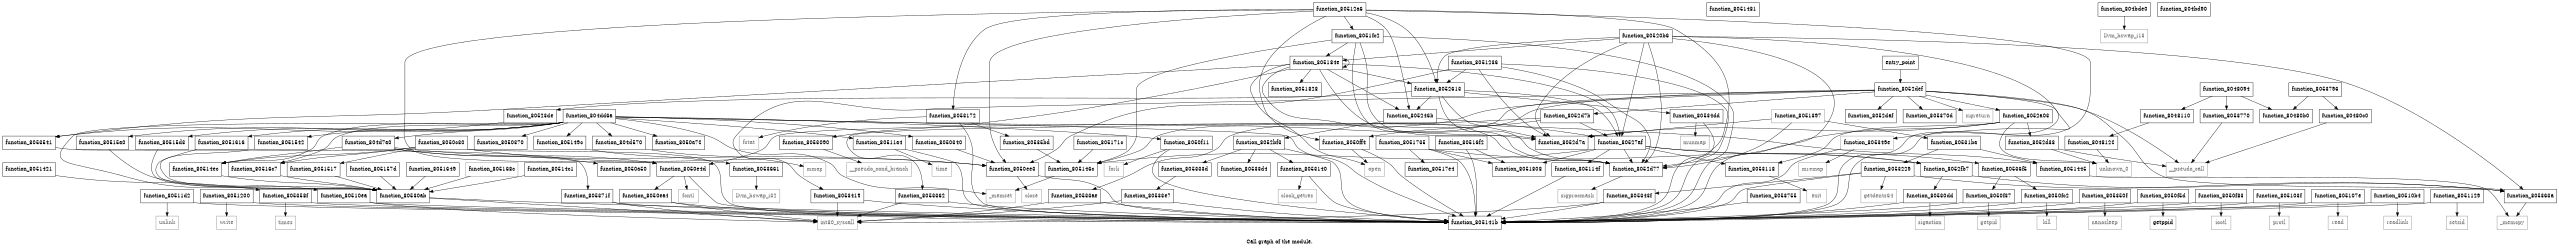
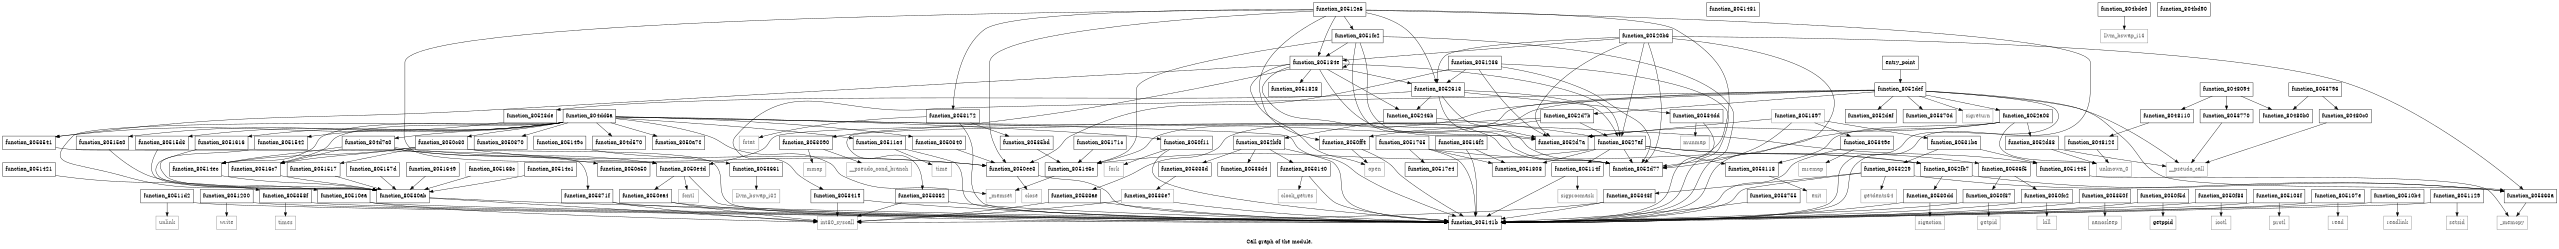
  digraph {
    label="Call graph of the module."
    node [shape=record]
    n1 [label="{function_8051616}"]
    n2 [label="{function_80530ab}"]
    n3 [label="{function_805141b}"]
    n4 [color=gray50 fontcolor=gray50 label="{int80_syscall}"]
    n5 [label="{function_8052613}"]
    n6 [label="{function_80527af}"]
    n7 [label="{function_8052d77}"]
    n8 [label="{function_8052d7a}"]
    n9 [label="{function_80523de}"]
    n10 [label="{function_80534dd}"]
    n11 [label="{function_805246b}"]
    n12 [label="{function_805146c}"]
    n13 [label="{function_8052fb7}"]
    n14 [label="{function_8051808}"]
    n15 [label="{function_8053118}"]
    n16 [label="{function_805114f}"]
    n17 [label="{function_80536f5}"]
    n18 [label="{function_8053541}"]
    n19 [color=gray50 fontcolor=gray50 label="{munmap}"]
    n20 [label="{function_8052bf3}"]
    n21 [label="{function_80511a4}"]
    n22 [color=gray50 fontcolor=gray50 label="{time}"]
    n23 [label="{function_80511d2}"]
    n24 [color=gray50 fontcolor=gray50 label="{unlink}"]
    n25 [label="{function_8051649}"]
    n26 [label="{function_8051200}"]
    n27 [color=gray50 fontcolor=gray50 label="{write}"]
    n28 [label="{function_8052def}"]
    n29 [label="{function_8052daf}"]
    n30 [label="{function_8052a03}"]
    n31 [label="{function_8053362}"]
    n32 [label="{function_80533ae}"]
    n33 [label="{function_8053419}"]
    n34 [label="{function_805363a}"]
    n35 [label="{function_805370d}"]
    n36 [color=gray50 fontcolor=gray50 label="{sigreturn}"]
    n37 [color=gray50 fontcolor=gray50 label="{__pseudo_call}"]
    n38 [label="{function_8052d7b}"]
    n39 [color=gray50 fontcolor=gray50 label="{_memset}"]
    n40 [label="{function_8052d38}"]
    n41 [color=gray50 fontcolor=gray50 label="{unknown_0}"]
    n42 [color=gray50 fontcolor=gray50 label="{_memcpy}"]
    n43 [label="{function_8050e4d}"]
    n44 [label="{function_8050ff4}"]
    n45 [label="{function_8051236}"]
    n46 [label="{function_8050ee3}"]
    n47 [color=gray50 fontcolor=gray50 label="{close}"]
    n48 [label="{function_80530dd}"]
    n49 [color=gray50 fontcolor=gray50 label="{sigaction}"]
    n50 [label="{function_80512a6}"]
    n51 [label="{function_805184e}"]
    n52 [label="{function_8051fc2}"]
    n53 [label="{function_8053172}"]
    n54 [label="{function_8051828}"]
    n55 [label="{function_8053090}"]
    n56 [color=gray50 fontcolor=gray50 label="{open}"]
    n57 [label="{function_80535bd}"]
    n58 [color=gray50 fontcolor=gray50 label="{fstat}"]
    n59 [color=gray50 fontcolor=gray50 label="{fcntl}"]
    n60 [label="{function_8050ea4}"]
    n61 [color=gray50 label="{function_8051397}"]
    n62 [label="{function_80531ba}"]
    n63 [label="{function_8051445}"]
    n64 [label="{function_8053229}"]
    n65 [label="{function_8051421}"]
    n66 [label="{function_805358f}"]
    n67 [color=gray50 fontcolor=gray50 label="{times}"]
    n68 [label="{function_80517e4}"]
    n69 [color=gray50 fontcolor=gray50 label="{exit}"]
    n70 [color=gray50 fontcolor=gray50 label="{sigprocmask}"]
    n71 [label="{function_8050f37}"]
    n72 [label="{function_8050fc2}"]
    n73 [label="{function_8051481}"]
    n74 [label="{function_805149c}"]
    n75 [label="{function_8053661}"]
    n76 [color=gray50 fontcolor=gray50 label="{llvm_bswap_i32}"]
    n77 [color=gray50 label="{function_805168c}"]
    n78 [label="{function_80514c1}"]
    n79 [label="{function_8053140}"]
    n80 [label="{function_805333d}"]
    n81 [label="{function_80533d4}"]
    n82 [color=gray50 fontcolor=gray50 label="{clock_getres}"]
-   n83 [label="{function_80533e7}"]
+   n83 [label="{function_80533e7}" color=gray50]
    n84 [label="{function_80516c7}"]
    n85 [color=gray50 fontcolor=gray50 label="{mmap}"]
    n86 [color=gray50 fontcolor=gray50 label="{__pseudo_cond_branch}"]
    n87 [label="{function_805371f}"]
    n88 [label="{function_8051517}"]
    n89 [label="{function_80516f2}"]
    n90 [label="{function_805171c}"]
    n91 [label="{function_8051542}"]
    n92 [label="{function_8051735}"]
    n93 [label="{function_80514ec}"]
    n94 [label="{function_80520b6}"]
-   n95 [label="{function_805349e}" color=gray50]
+   n95 [label="{function_805349e}"]
    n96 [color=gray50 fontcolor=gray50 label="{mremap}"]
    n97 [label="{function_805157d}"]
    n98 [label="{function_80515a0}"]
    n99 [label="{function_805343f}"]
    n100 [color=gray50 fontcolor=gray50 label="{getdents64}"]
    n101 [label="{function_805350f}"]
    n102 [color=gray50 fontcolor=gray50 label="{nanosleep}"]
    n103 [color=gray50 fontcolor=gray50 label="{getpid}"]
    n104 [color=gray50 fontcolor=gray50 label="{kill}"]
    n105 [label="{function_8053755}"]
    n106 [label="{function_8053770}"]
    n107 [label="{function_8053796}"]
    n108 [label="{function_80480b0}"]
    n109 [label="{function_80480c0}"]
    n110 [color=gray50 fontcolor=gray50 label="{llvm_bswap_i16}"]
    n111 [color=gray50 fontcolor=gray50 label="{fork}"]
    n112 [color=gray50 fontcolor=black label="{getppid}"]
    n113 [color=gray50 fontcolor=gray50 label="{ioctl}"]
    n114 [color=gray50 fontcolor=gray50 label="{prctl}"]
    n115 [color=gray50 fontcolor=gray50 label="{read}"]
    n116 [color=gray50 fontcolor=gray50 label="{readlink}"]
    n117 [color=gray50 fontcolor=gray50 label="{setsid}"]
    n118 [label="{function_80515d3}"]
    n119 [label="{function_8048094}"]
    n120 [label="{function_8048110}"]
    n121 [label="{function_8048120}"]
    n122 [label="{entry_point}"]
    n123 [label="{function_804bd90}"]
    n124 [label="{function_8050a70}"]
    n125 [label="{function_804bde0}"]
    n126 [label="{function_804d570}"]
    n127 [label="{function_804d7a0}"]
    n128 [label="{function_8050a50}"]
    n129 [label="{function_804dd6a}"]
    n130 [label="{function_8050340}"]
    n131 [label="{function_8050370}"]
    n132 [label="{function_8050f11}"]
    n133 [label="{function_80510ea}"]
    n134 [label="{function_8050c30}"]
    n135 [label="{function_8050f5d}"]
    n136 [label="{function_8050f83}"]
    n137 [label="{function_805103f}"]
    n138 [label="{function_805107e}"]
    n139 [label="{function_80510b4}"]
    n140 [label="{function_8051129}"]
    n1 -> n2
    n2 -> n3
    n2 -> n4
    n5 -> n6
    n5 -> n7
    n5 -> n8
    n5 -> n9
    n5 -> n10
    n5 -> n11
    n6 -> n7
    n6 -> n12
    n6 -> n13
    n6 -> n14
    n6 -> n15
    n6 -> n16
    n6 -> n17
    n9 -> n18
    n10 -> n3
    n10 -> n19
    n11 -> n6
    n11 -> n20
    n12 -> n39
    n13 -> n34
    n13 -> n48
    n15 -> n69
    n16 -> n3
-   n7 -> n70
+   n16 -> n70
    n17 -> n71
    n17 -> n72
    n18 -> n87
    n20 -> n3
    n20 -> n79
    n20 -> n80
    n20 -> n81
    n21 -> n3
    n21 -> n22
    n23 -> n3
    n23 -> n24
    n25 -> n2
    n26 -> n3
    n26 -> n27
    n28 -> n3
    n28 -> n12
    n28 -> n29
    n28 -> n30
    n28 -> n31
    n28 -> n32
    n28 -> n33
    n28 -> n34
    n28 -> n35
    n28 -> n36
    n28 -> n37
    n28 -> n38
    n30 -> n7
    n30 -> n8
    n30 -> n15
    n30 -> n40
    n30 -> n41
    n31 -> n3
    n31 -> n4
    n32 -> n3
    n32 -> n4
    n33 -> n3
    n33 -> n4
    n34 -> n42
    n38 -> n6
    n38 -> n43
    n38 -> n44
    n40 -> n37
    n40 -> n41
    n43 -> n3
    n43 -> n59
    n43 -> n60
    n44 -> n3
    n44 -> n56
    n45 -> n3
    n45 -> n5
    n45 -> n7
    n45 -> n8
    n45 -> n46
    n46 -> n3
    n46 -> n47
    n48 -> n3
    n48 -> n49
    n50 -> n3
    n50 -> n5
    n50 -> n7
    n50 -> n43
    n50 -> n44
    n50 -> n46
-   n50 -> n11
+   n50 -> n51
    n50 -> n52
    n50 -> n53
    n51 -> n5
    n51 -> n6
    n51 -> n7
    n51 -> n8
    n51 -> n11
    n51 -> n18
    n51 -> n51
    n51 -> n54
    n51 -> n55
    n51 -> n56
    n52 -> n3
    n52 -> n7
    n52 -> n8
    n52 -> n12
    n52 -> n51
    n53 -> n3
    n53 -> n57
    n53 -> n58
-   n126 -> n85
+   n55 -> n85
    n55 -> n86
    n57 -> n12
    n60 -> n3
    n60 -> n4
    n61 -> n7
    n61 -> n8
    n61 -> n62
    n62 -> n63
    n62 -> n64
    n63 -> n42
    n64 -> n3
    n64 -> n34
    n64 -> n99
    n64 -> n100
    n65 -> n66
    n66 -> n3
    n66 -> n67
    n71 -> n3
    n71 -> n103
    n72 -> n3
    n72 -> n104
    n74 -> n75
    n75 -> n76
    n77 -> n2
    n78 -> n2
    n79 -> n3
    n79 -> n82
    n80 -> n83
    n83 -> n3
    n83 -> n4
    n84 -> n2
    n87 -> n3
    n87 -> n4
    n88 -> n2
    n89 -> n3
    n89 -> n14
    n90 -> n12
    n91 -> n2
    n92 -> n3
    n92 -> n13
    n92 -> n14
    n92 -> n68
    n93 -> n2
    n94 -> n3
    n94 -> n5
    n94 -> n6
    n94 -> n7
    n94 -> n8
    n94 -> n34
    n94 -> n51
-   n94 -> n95
+   n61 -> n95
    n95 -> n3
    n95 -> n96
    n97 -> n2
    n98 -> n2
    n99 -> n3
    n99 -> n4
    n101 -> n3
    n101 -> n102
    n105 -> n3
    n106 -> n37
    n107 -> n108
    n107 -> n109
    n109 -> n37
    n118 -> n2
    n119 -> n106
    n119 -> n108
    n119 -> n120
    n120 -> n121
    n121 -> n41
    n122 -> n28
    n125 -> n110
    n127 -> n43
    n127 -> n46
+   n127 -> n84
    n127 -> n93
    n127 -> n128
    n129 -> n1
    n129 -> n3
    n129 -> n21
    n129 -> n39
    n129 -> n63
-   n129 -> n74
+   n129 -> n134
    n129 -> n84
    n129 -> n91
    n129 -> n93
    n129 -> n98
    n129 -> n118
    n129 -> n124
    n129 -> n126
    n129 -> n127
    n129 -> n130
    n129 -> n131
    n129 -> n132
    n129 -> n133
    n130 -> n46
    n132 -> n3
    n132 -> n111
    n133 -> n3
    n133 -> n4
    n134 -> n3
    n134 -> n46
    n134 -> n84
    n134 -> n88
    n134 -> n93
    n135 -> n3
    n135 -> n112
    n136 -> n3
    n136 -> n113
    n137 -> n3
    n137 -> n114
    n138 -> n3
    n138 -> n115
    n139 -> n3
    n139 -> n116
    n140 -> n3
    n140 -> n117
  }
